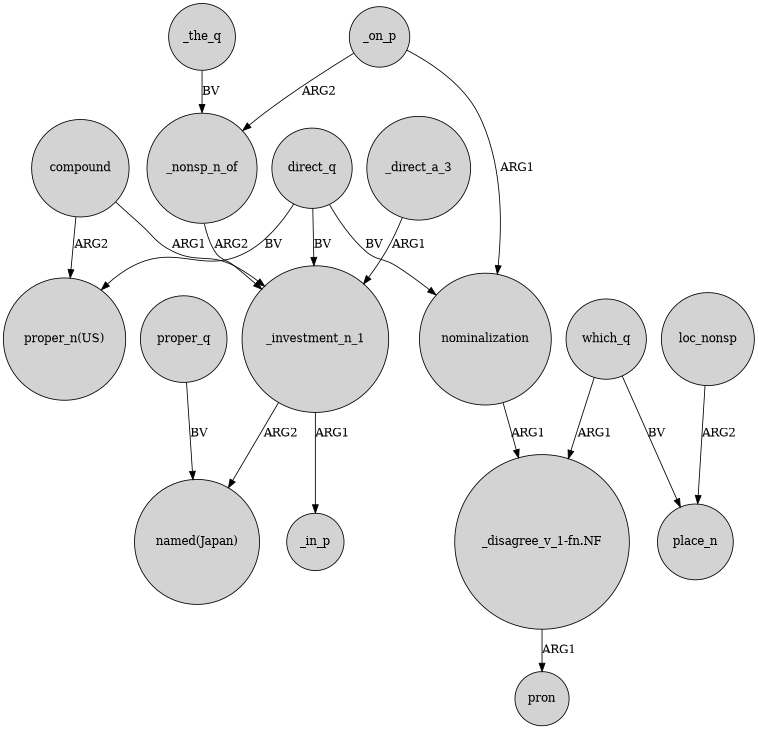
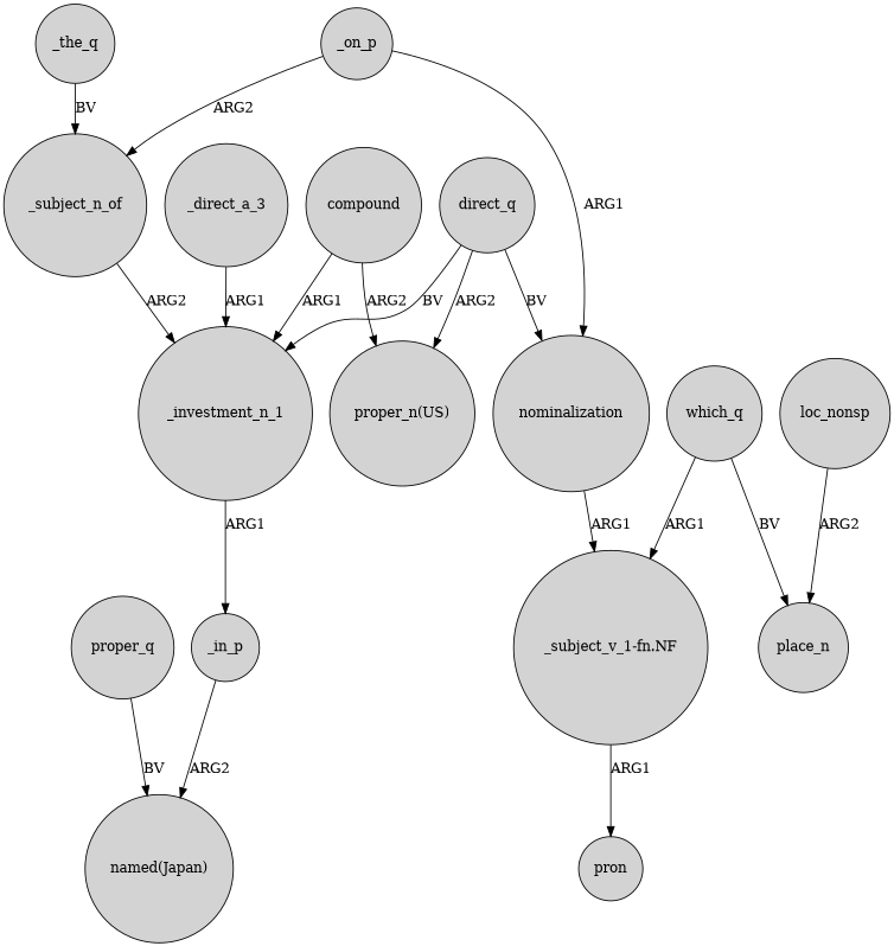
  digraph {
    node [shape=circle style=filled]
    n1 [label=direct_q]
    n2 [label="proper_n(US)"]
    nominalization
    _investment_n_1
-   "_disagree_v_1-fn.NF"
+   "_disagree_v_1-fn.NF" [label="_subject_v_1-fn.NF"]
    _in_p
    loc_nonsp
    place_n
    pron
    _on_p
-   _subject_n_of [label=_nonsp_n_of]
+   _subject_n_of
    proper_q
    "named(Japan)"
    compound
    _the_q
    which_q
    n17 [label=_direct_a_3]
-   n1 -> n2 [label=BV]
+   n1 -> n2 [label=ARG2]
    n1 -> nominalization [label=BV]
    n1 -> _investment_n_1 [label=BV]
    nominalization -> "_disagree_v_1-fn.NF" [label=ARG1]
    _investment_n_1 -> _in_p [label=ARG1]
    "_disagree_v_1-fn.NF" -> pron [label=ARG1]
-   _investment_n_1 -> "named(Japan)" [label=ARG2]
+   _in_p -> "named(Japan)" [label=ARG2]
    loc_nonsp -> place_n [label=ARG2]
    _on_p -> nominalization [label=ARG1]
    _on_p -> _subject_n_of [label=ARG2]
    _subject_n_of -> _investment_n_1 [label=ARG2]
    proper_q -> "named(Japan)" [label=BV]
    compound -> n2 [label=ARG2]
    compound -> _investment_n_1 [label=ARG1]
    _the_q -> _subject_n_of [label=BV]
    which_q -> "_disagree_v_1-fn.NF" [label=ARG1]
    which_q -> place_n [label=BV]
    n17 -> _investment_n_1 [label=ARG1]
  }
